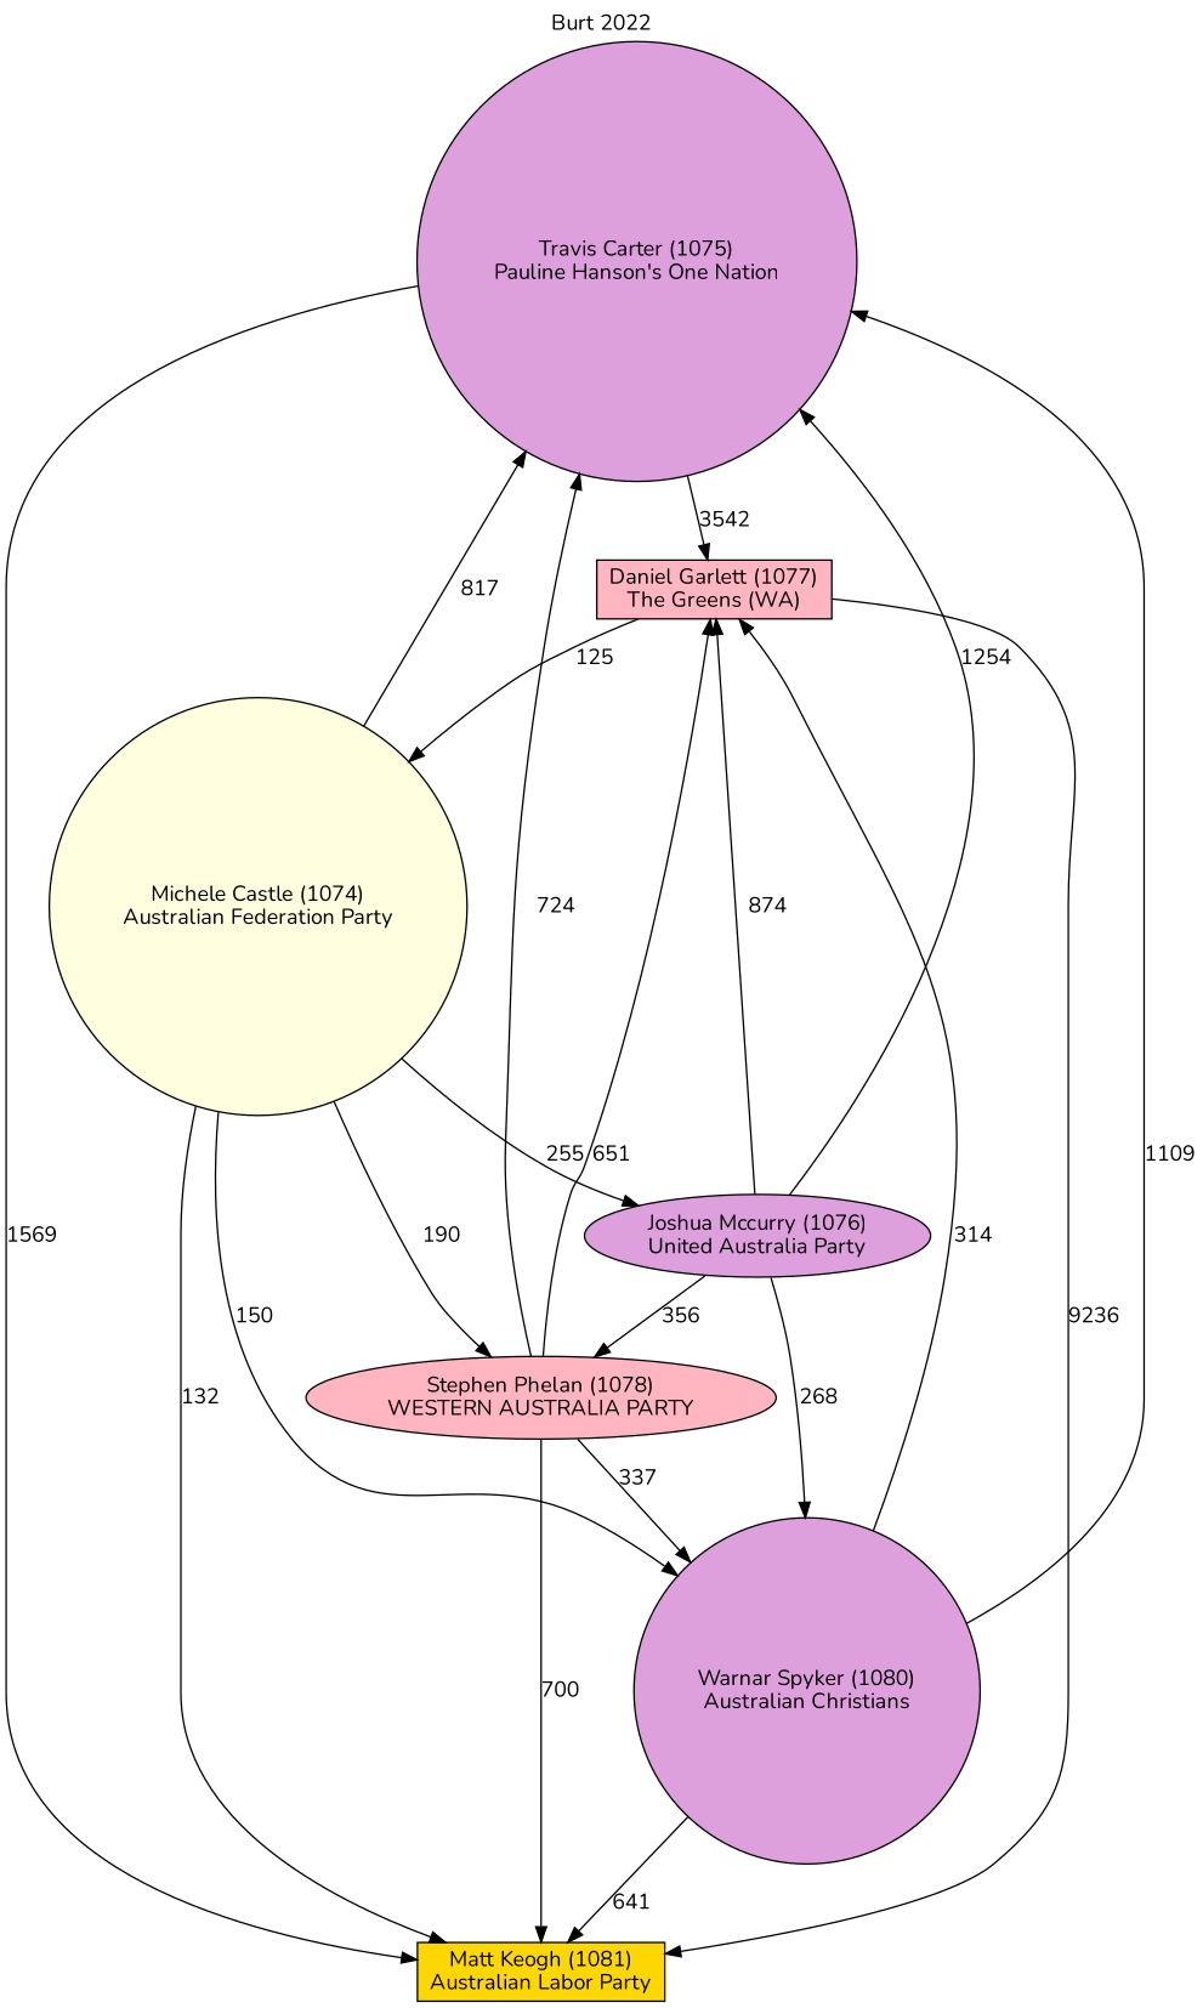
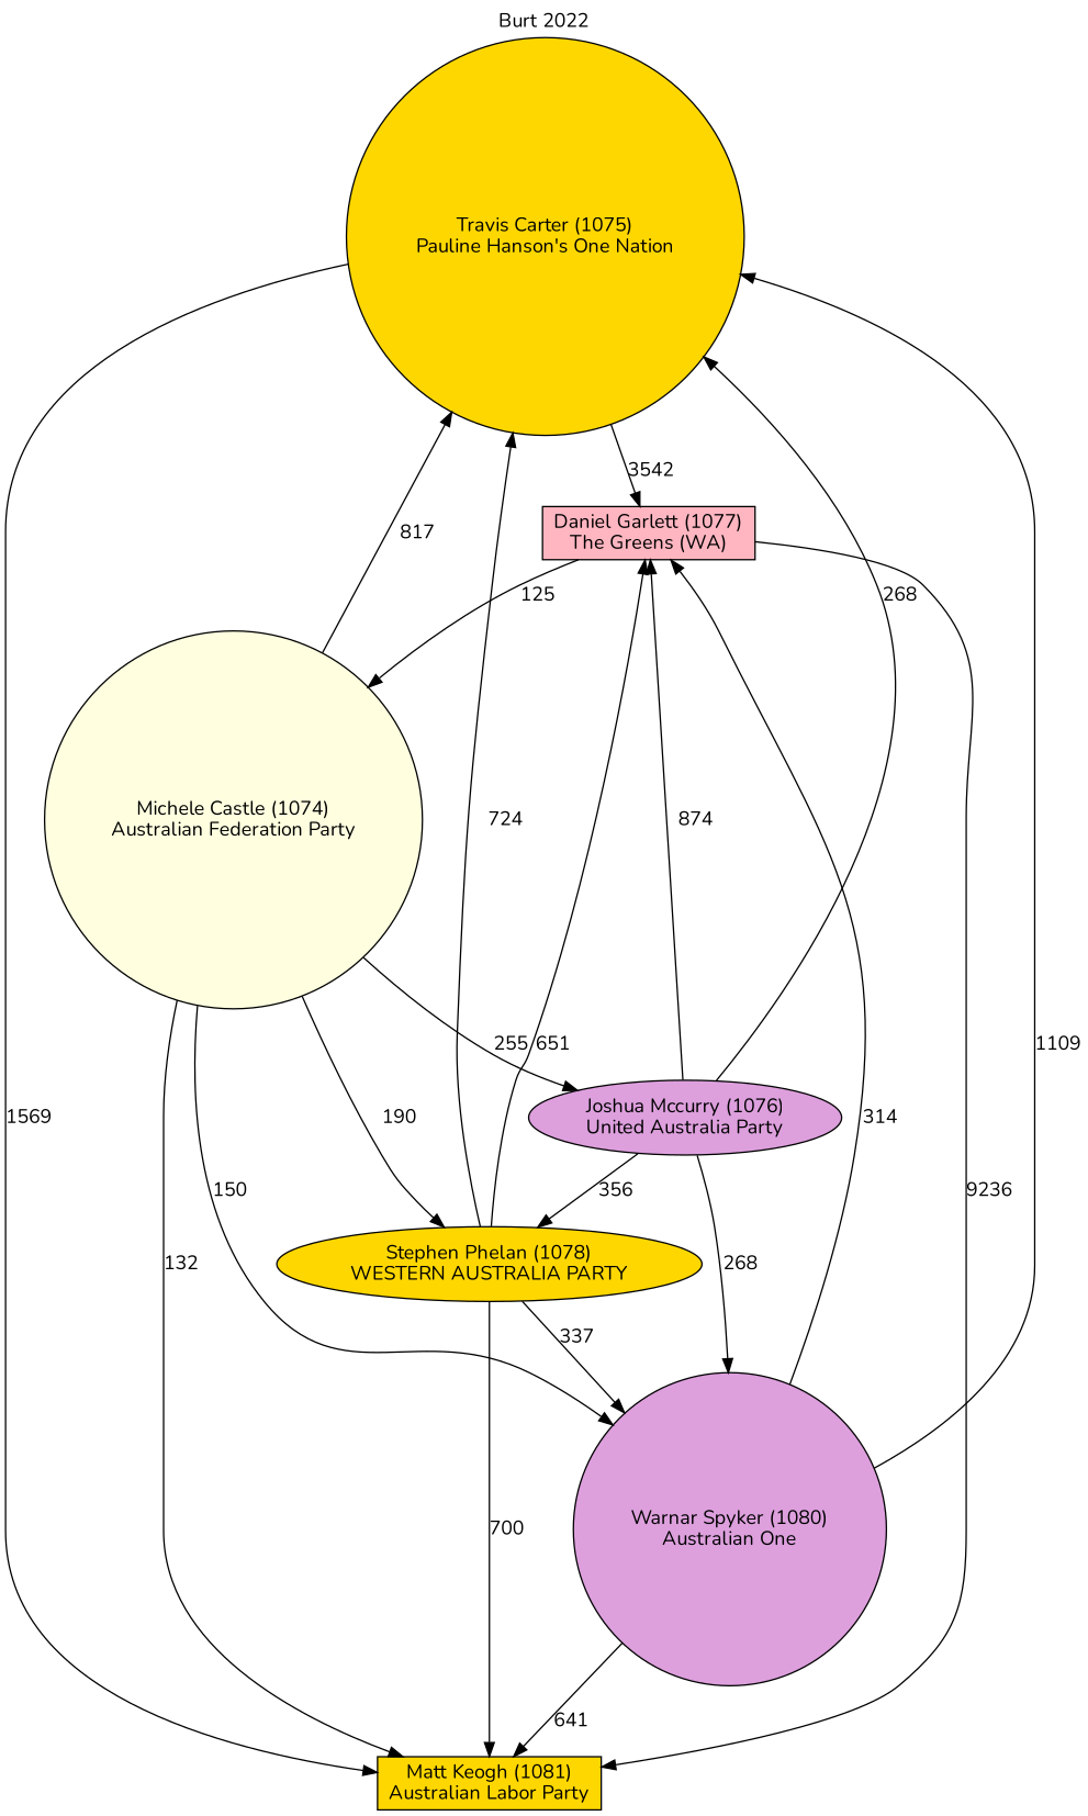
  digraph {
    fontname=Nunito
    label="Burt 2022"
    labelloc=t
    mclimit=10
    node [fillcolor=gold fontname=Nunito shape=circle style=filled]
    edge [fontname=Nunito]
-   n1 [fillcolor=plum label="Travis Carter (1075)\nPauline Hanson's One Nation"]
+   n1 [label="Travis Carter (1075)\nPauline Hanson's One Nation"]
    n2 [label="Matt Keogh (1081)\nAustralian Labor Party" shape=box]
    n3 [fillcolor=lightpink label="Daniel Garlett (1077)\nThe Greens (WA)" shape=box]
    n4 [fillcolor=lightyellow label="Michele Castle (1074)\nAustralian Federation Party"]
    n5 [fillcolor=plum label="Joshua Mccurry (1076)\nUnited Australia Party" shape=ellipse]
-   n6 [fillcolor=plum label="Warnar Spyker (1080)\nAustralian Christians"]
-   n7 [fillcolor=lightpink label="Stephen Phelan (1078)\nWESTERN AUSTRALIA PARTY" shape=ellipse]
+   n6 [fillcolor=plum label="Warnar Spyker (1080)\nAustralian One"]
+   n7 [label="Stephen Phelan (1078)\nWESTERN AUSTRALIA PARTY" shape=ellipse]
    n1 -> n2 [label=1569]
    n1 -> n3 [label=3542]
    n3 -> n2 [label=9236]
    n3 -> n4 [label=125]
    n4 -> n1 [label=817]
    n4 -> n2 [label=132]
    n4 -> n5 [label=255]
    n4 -> n6 [label=150]
    n4 -> n7 [label=190]
-   n5 -> n1 [label=1254]
+   n5 -> n1 [label=268]
    n5 -> n3 [label=874]
    n5 -> n6 [label=268]
    n5 -> n7 [label=356]
    n6 -> n1 [label=1109]
    n6 -> n2 [label=641]
    n6 -> n3 [label=314]
    n7 -> n1 [label=724]
    n7 -> n2 [label=700]
    n7 -> n3 [label=651]
    n7 -> n6 [label=337]
  }
